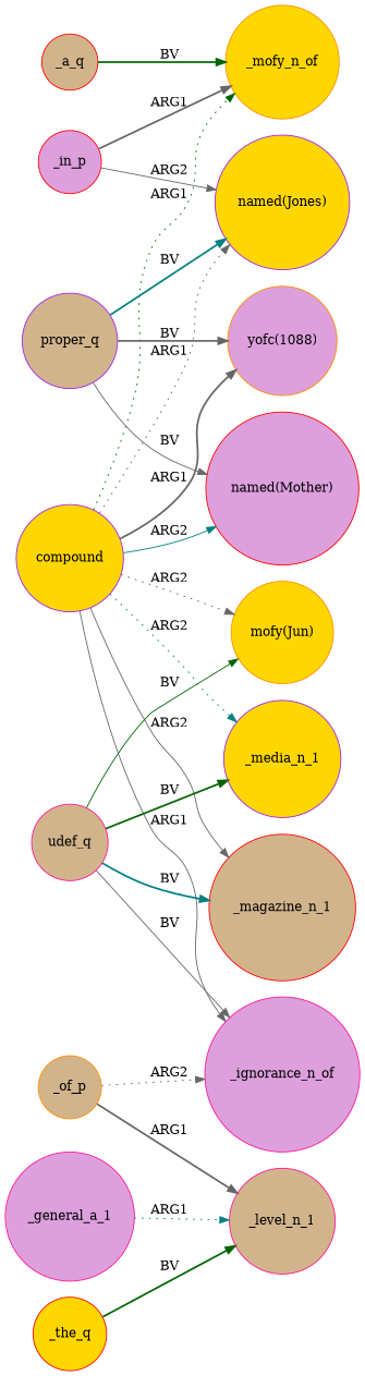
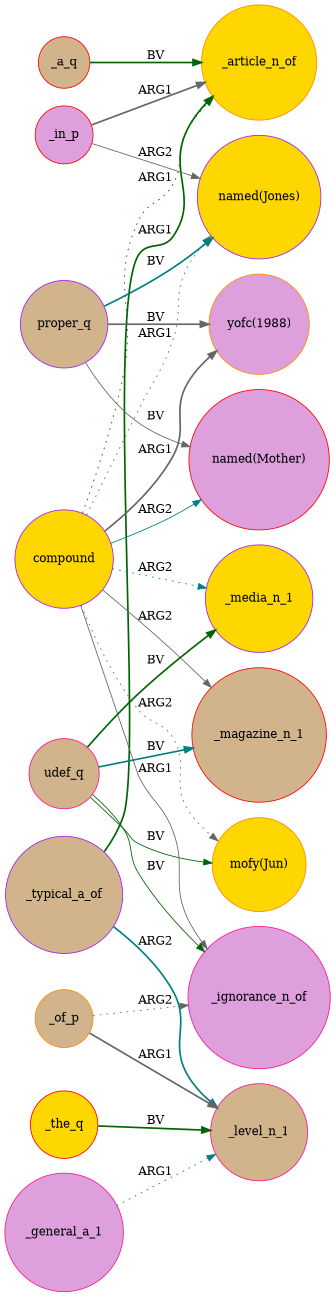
  digraph {
    rankdir=LR
    node [color=purple fillcolor=tan shape=circle style=filled]
    edge [color=gray40 style=bold]
-   _article_n_of [color=darkorange fillcolor=gold label=_mofy_n_of]
+   _typical_a_of
+   _article_n_of [color=darkorange fillcolor=gold]
    _level_n_1 [color=deeppink]
    _a_q [color=red]
    compound [fillcolor=gold]
    "named(Mother)" [color=red fillcolor=plum]
    "named(Jones)" [fillcolor=gold]
    _media_n_1 [fillcolor=gold]
    _ignorance_n_of [color=deeppink fillcolor=plum]
    _magazine_n_1 [color=red]
-   "yofc(1988)" [color=darkorange fillcolor=plum label="yofc(1088)"]
+   "yofc(1988)" [color=darkorange fillcolor=plum]
    "mofy(Jun)" [color=darkorange fillcolor=gold]
    _in_p [color=red fillcolor=plum]
    udef_q [color=deeppink]
    _the_q [color=red fillcolor=gold]
    proper_q
    _of_p [color=darkorange]
    _general_a_1 [color=deeppink fillcolor=plum]
+   _typical_a_of -> _article_n_of [color=darkgreen label=ARG1]
+   _typical_a_of -> _level_n_1 [color=teal label=ARG2]
    _a_q -> _article_n_of [color=darkgreen label=BV]
    compound -> _article_n_of [color=darkgreen label=ARG1 style=dotted]
    compound -> "named(Mother)" [color=teal label=ARG2 style=solid]
    compound -> "named(Jones)" [label=ARG1 style=dotted]
    compound -> _media_n_1 [color=teal label=ARG2 style=dotted]
    compound -> _ignorance_n_of [label=ARG1 style=solid]
    compound -> _magazine_n_1 [label=ARG2 style=solid]
    compound -> "yofc(1988)" [label=ARG1]
    compound -> "mofy(Jun)" [label=ARG2 style=dotted]
    _in_p -> _article_n_of [label=ARG1]
    _in_p -> "named(Jones)" [label=ARG2 style=solid]
    udef_q -> _media_n_1 [color=darkgreen label=BV]
-   udef_q -> _ignorance_n_of [label=BV style=solid]
+   udef_q -> _ignorance_n_of [color=darkgreen label=BV style=solid]
    udef_q -> _magazine_n_1 [color=teal label=BV]
    udef_q -> "mofy(Jun)" [color=darkgreen label=BV style=solid]
    _the_q -> _level_n_1 [color=darkgreen label=BV]
    proper_q -> "named(Mother)" [label=BV style=solid]
    proper_q -> "named(Jones)" [color=teal label=BV]
    proper_q -> "yofc(1988)" [label=BV]
    _of_p -> _level_n_1 [label=ARG1]
    _of_p -> _ignorance_n_of [label=ARG2 style=dotted]
    _general_a_1 -> _level_n_1 [color=teal label=ARG1 style=dotted]
  }
